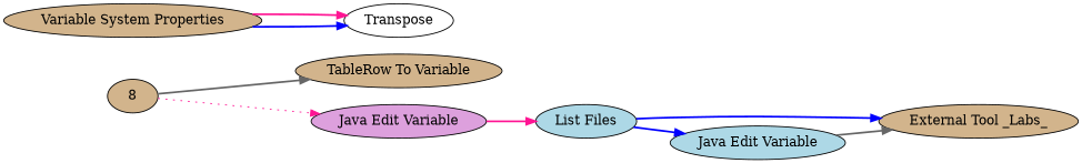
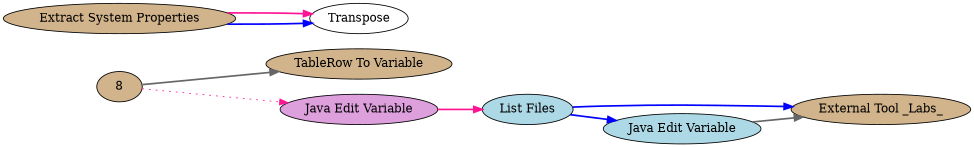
  digraph {
    rankdir=LR
    node [fillcolor=tan style=filled]
    edge [color=blue style=bold]
    n1 [label="External Tool _Labs_"]
    n2 [fillcolor=lightblue label="Java Edit Variable"]
-   n3 [label="Variable System Properties"]
+   n3 [label="Extract System Properties"]
    n4 [fillcolor=white label=Transpose]
    n5 [label="TableRow To Variable"]
    n6 [fillcolor=plum label="Java Edit Variable"]
    n7 [fillcolor=lightblue label="List Files"]
    8
    n2 -> n1 [color=gray40]
    n3 -> n4
    n3 -> n4 [color=deeppink]
    n6 -> n7 [color=deeppink]
    n7 -> n1
    n7 -> n2
    8 -> n5 [color=gray40]
    8 -> n6 [color=deeppink style=dotted]
  }
